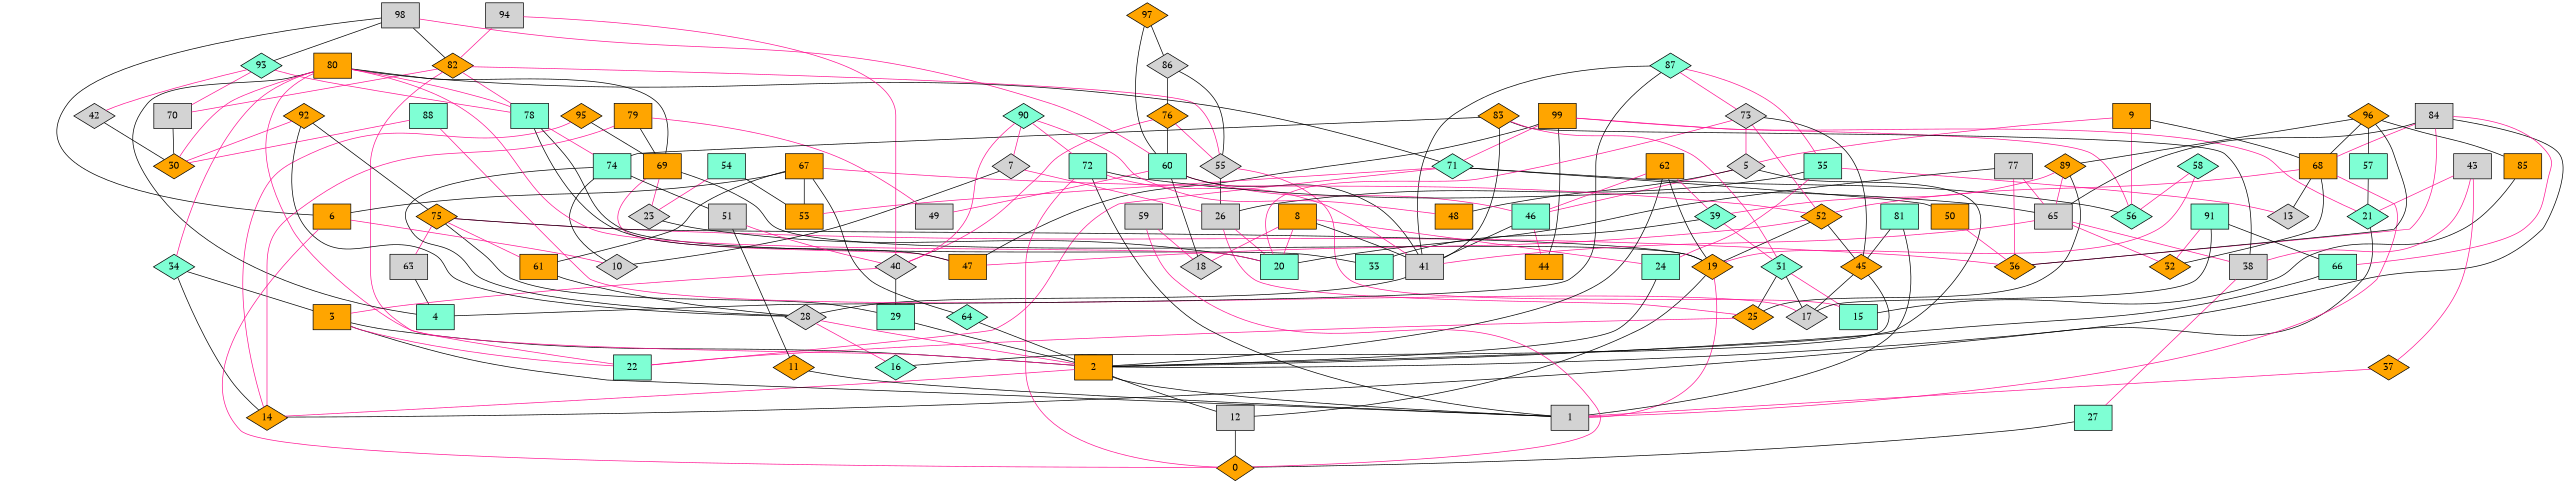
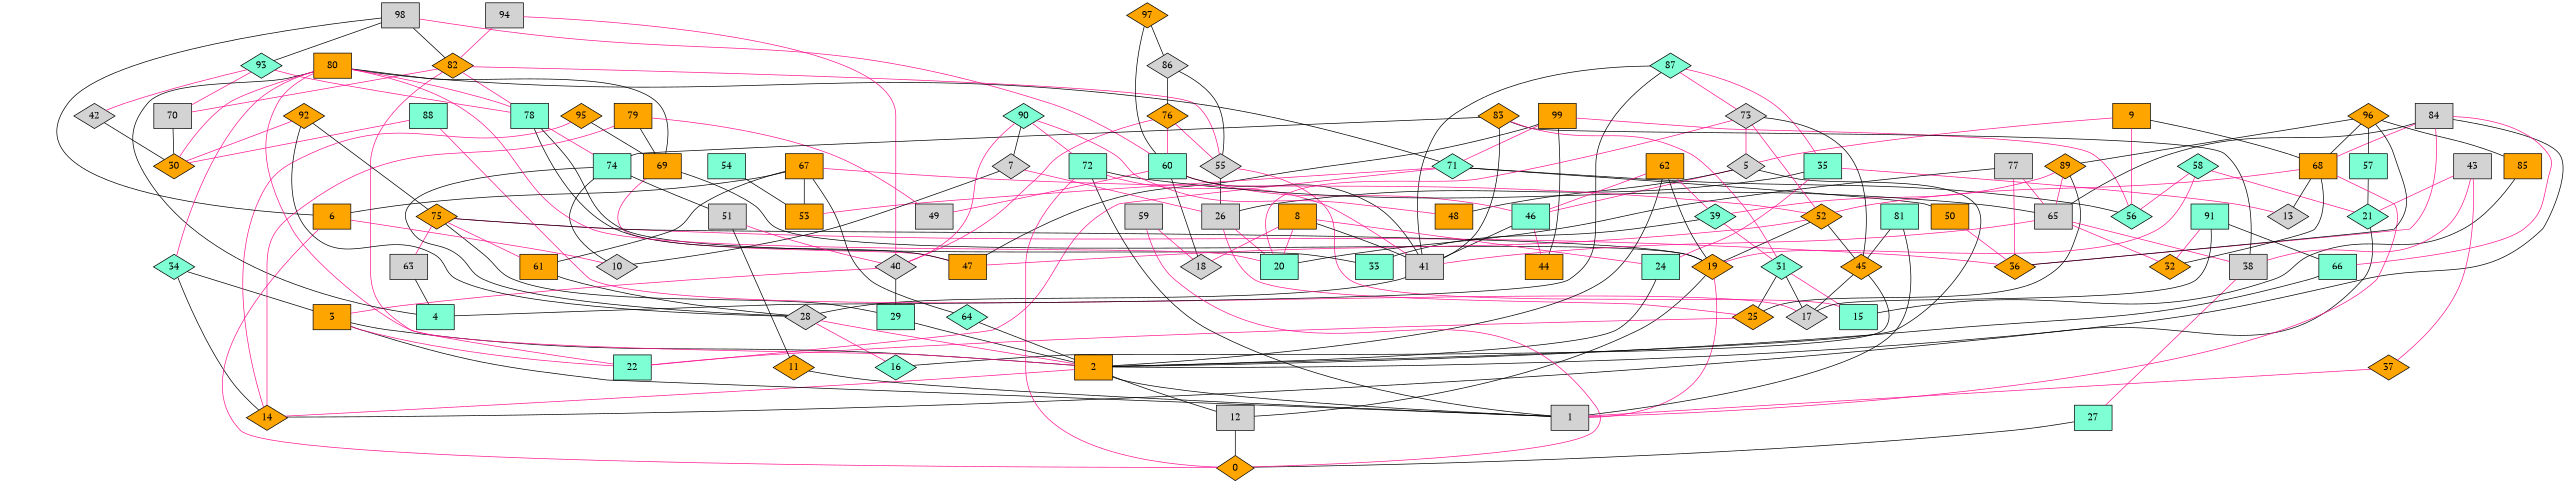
  digraph {
    fontname="PT Serif"
    node [fillcolor=orange fontname="PT Serif" shape=box style=filled]
    edge [color=deeppink dir=none fontname="PT Serif"]
    75 [shape=diamond]
    29 [fillcolor=aquamarine]
    63 [fillcolor=lightgrey]
    36 [shape=diamond]
    19 [shape=diamond]
    61
    2
    4 [fillcolor=aquamarine]
    12 [fillcolor=lightgrey]
    1 [fillcolor=lightgrey]
    28 [fillcolor=lightgrey shape=diamond]
    5 [fillcolor=lightgrey shape=diamond]
    46 [fillcolor=aquamarine]
    48
    14 [shape=diamond]
    44
    41 [fillcolor=lightgrey]
    16 [fillcolor=aquamarine shape=diamond]
    38 [fillcolor=lightgrey]
    27 [fillcolor=aquamarine]
    0 [shape=diamond]
    85
    15 [fillcolor=aquamarine]
    25 [shape=diamond]
    22 [fillcolor=aquamarine]
    99
    71 [fillcolor=aquamarine shape=diamond]
    47
    56 [fillcolor=aquamarine shape=diamond]
    53
    50
    76 [shape=diamond]
    55 [fillcolor=lightgrey shape=diamond]
    60 [fillcolor=aquamarine]
    40 [fillcolor=lightgrey shape=diamond]
    26 [fillcolor=lightgrey]
    18 [fillcolor=lightgrey shape=diamond]
    49 [fillcolor=lightgrey]
    3
    34 [fillcolor=aquamarine shape=diamond]
    69
-   23 [fillcolor=lightgrey shape=diamond]
    20 [fillcolor=aquamarine]
    95 [shape=diamond]
    81 [fillcolor=aquamarine]
    45 [shape=diamond]
    17 [fillcolor=lightgrey shape=diamond]
    21 [fillcolor=aquamarine shape=diamond]
    31 [fillcolor=aquamarine shape=diamond]
    57 [fillcolor=aquamarine]
    37 [shape=diamond]
    89 [shape=diamond]
    39 [fillcolor=aquamarine shape=diamond]
    65 [fillcolor=lightgrey]
    33 [fillcolor=aquamarine]
    32 [shape=diamond]
    58 [fillcolor=aquamarine shape=diamond]
    84 [fillcolor=lightgrey]
    66 [fillcolor=aquamarine]
    68
    13 [fillcolor=lightgrey shape=diamond]
    52 [shape=diamond]
    72 [fillcolor=aquamarine]
    7 [fillcolor=lightgrey shape=diamond]
    10 [fillcolor=lightgrey shape=diamond]
    54 [fillcolor=aquamarine]
    93 [fillcolor=aquamarine shape=diamond]
    70 [fillcolor=lightgrey]
    78 [fillcolor=aquamarine]
    42 [fillcolor=lightgrey shape=diamond]
    30 [shape=diamond]
    74 [fillcolor=aquamarine]
    9
    98 [fillcolor=lightgrey]
    6
    82 [shape=diamond]
    88 [fillcolor=aquamarine]
    80
    79
    91 [fillcolor=aquamarine]
    51 [fillcolor=lightgrey]
    11 [shape=diamond]
    64 [fillcolor=aquamarine shape=diamond]
    86 [fillcolor=lightgrey shape=diamond]
    87 [fillcolor=aquamarine shape=diamond]
    35 [fillcolor=aquamarine]
    73 [fillcolor=lightgrey shape=diamond]
    24 [fillcolor=aquamarine]
    97 [shape=diamond]
    62
    8
    43 [fillcolor=lightgrey]
    96 [shape=diamond]
    94 [fillcolor=lightgrey]
    83 [shape=diamond]
    77 [fillcolor=lightgrey]
    92 [shape=diamond]
    90 [fillcolor=aquamarine shape=diamond]
    59 [fillcolor=lightgrey]
    67
    subgraph sub_1 {
      75
      29
      63
      36
      19
      61
      2
      4
      12
      1
      28
      5
      46
      48
      14
      44
      41
      16
      38
      27
      0
      85
      15
      25
      22
      99
      71
      47
      56
      53
      50
      76
      55
      60
      40
      26
      18
      49
      3
      34
      69
-     23
      20
      95
      81
      45
      17
      21
      31
      57
      37
      89
      39
      65
      33
      32
      58
      84
      66
      68
      13
      52
      72
      7
      10
      54
      93
      70
      78
      42
      30
      74
      9
      98
      6
      82
      88
      80
      79
      91
      51
      11
      64
      86
      87
      35
      73
      24
      97
      62
      8
      43
      96
      94
      83
      77
      92
      90
      59
      67
    }
    75 -> 29 [color=black]
    75 -> 63
    75 -> 36
    75 -> 19 [color=black]
    75 -> 61
    29 -> 2 [color=black]
    63 -> 4 [color=black]
    19 -> 12 [color=black]
    19 -> 1
    61 -> 28 [color=black]
    2 -> 12 [color=black]
    2 -> 1 [color=black]
    2 -> 14
    12 -> 0 [color=black]
    28 -> 2
    28 -> 16
    5 -> 2 [color=black]
    5 -> 46
    5 -> 48 [color=black]
    46 -> 44
    46 -> 41 [color=black]
    41 -> 28 [color=black]
    38 -> 27
    27 -> 0 [color=black]
    85 -> 15 [color=black]
    25 -> 22
    99 -> 44 [color=black]
    99 -> 71
    99 -> 47 [color=black]
    99 -> 56
    71 -> 22
    71 -> 56 [color=black]
    71 -> 53
    71 -> 50 [color=black]
    50 -> 36
    76 -> 55
-   76 -> 60 [color=black]
+   76 -> 60
    76 -> 40
    55 -> 15
    55 -> 26 [color=black]
    60 -> 46
    60 -> 41 [color=black]
    60 -> 18 [color=black]
    60 -> 49
    40 -> 29 [color=black]
    40 -> 3
    26 -> 25
    26 -> 20
    3 -> 2 [color=black]
    3 -> 1 [color=black]
    3 -> 22
    34 -> 14 [color=black]
    34 -> 3 [color=black]
    69 -> 19 [color=black]
    69 -> 47
-   69 -> 23
-   23 -> 20 [color=black]
    95 -> 14
    95 -> 69 [color=black]
    81 -> 1 [color=black]
    81 -> 45 [color=black]
    45 -> 16 [color=black]
    45 -> 17 [color=black]
    21 -> 14 [color=black]
    31 -> 15
    31 -> 25 [color=black]
    31 -> 17 [color=black]
    57 -> 21 [color=black]
    37 -> 1
    89 -> 25 [color=black]
    89 -> 39
    89 -> 65
    39 -> 31
    39 -> 33 [color=black]
    65 -> 41
    65 -> 38
    65 -> 32
    58 -> 19
    58 -> 56
-   99 -> 21
+   58 -> 21
    84 -> 36
    84 -> 2 [color=black]
    84 -> 65 [color=black]
    84 -> 66
    84 -> 68
    66 -> 2 [color=black]
    68 -> 1
    68 -> 32 [color=black]
    68 -> 13 [color=black]
    68 -> 52
    52 -> 19 [color=black]
    52 -> 47
    52 -> 45 [color=black]
    72 -> 1 [color=black]
    72 -> 41
    72 -> 0
    72 -> 65 [color=black]
    7 -> 26
    7 -> 10 [color=black]
    54 -> 53 [color=black]
-   54 -> 23
    93 -> 70
    93 -> 78
    93 -> 42
    70 -> 30 [color=black]
    78 -> 47 [color=black]
    78 -> 33 [color=black]
    78 -> 74
    42 -> 30 [color=black]
    74 -> 28 [color=black]
    74 -> 10 [color=black]
    74 -> 51 [color=black]
    9 -> 5
    9 -> 56
    9 -> 68 [color=black]
    98 -> 60
    98 -> 93 [color=black]
    98 -> 6 [color=black]
    98 -> 82 [color=black]
    6 -> 0
    6 -> 10
    82 -> 22
    82 -> 55
    82 -> 70
    82 -> 78
    88 -> 17
    88 -> 30
    80 -> 2
    80 -> 4 [color=black]
    80 -> 71 [color=black]
    80 -> 34
    80 -> 69 [color=black]
    80 -> 20
    80 -> 78
    80 -> 30
    79 -> 14
    79 -> 49
    79 -> 69 [color=black]
    91 -> 17 [color=black]
    91 -> 32
    91 -> 66 [color=black]
    51 -> 40
    51 -> 11 [color=black]
    11 -> 1 [color=black]
    64 -> 2 [color=black]
    86 -> 76 [color=black]
    86 -> 55 [color=black]
    87 -> 4 [color=black]
    87 -> 41 [color=black]
    87 -> 35
    87 -> 73
    35 -> 26 [color=black]
    35 -> 13
    35 -> 24
    73 -> 5
    73 -> 20
    73 -> 45 [color=black]
    73 -> 52
    24 -> 2 [color=black]
    97 -> 60 [color=black]
    97 -> 86 [color=black]
    62 -> 19 [color=black]
    62 -> 2 [color=black]
    62 -> 46
    62 -> 39
    8 -> 41 [color=black]
    8 -> 18
    8 -> 20
    8 -> 24
    43 -> 38
    43 -> 21
    43 -> 37
    96 -> 36 [color=black]
    96 -> 85 [color=black]
    96 -> 57 [color=black]
    96 -> 89 [color=black]
    96 -> 68 [color=black]
    94 -> 40
    94 -> 82
    83 -> 41 [color=black]
    83 -> 38 [color=black]
    83 -> 31
    83 -> 74 [color=black]
    77 -> 36
    77 -> 20 [color=black]
    77 -> 65
    92 -> 75 [color=black]
    92 -> 28 [color=black]
    92 -> 30
    90 -> 48
    90 -> 40
    90 -> 72
-   90 -> 7
+   90 -> 7 [color=black]
    59 -> 0
    59 -> 18
    67 -> 61 [color=black]
    67 -> 53 [color=black]
    67 -> 52
    67 -> 6 [color=black]
    67 -> 64 [color=black]
  }
